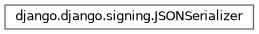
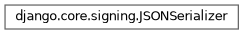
  digraph {
    rankdir=LR
-   n1 [color=grey40 fillcolor=white fontname=Helvetica fontsize=10 height=0.2 label="django.django.signing.JSONSerializer" shape=box style=filled width=0.4]
+   n1 [color=grey40 fillcolor=white fontname=Helvetica fontsize=10 height=0.2 label="django.core.signing.JSONSerializer" shape=box style=filled width=0.4]
  }
